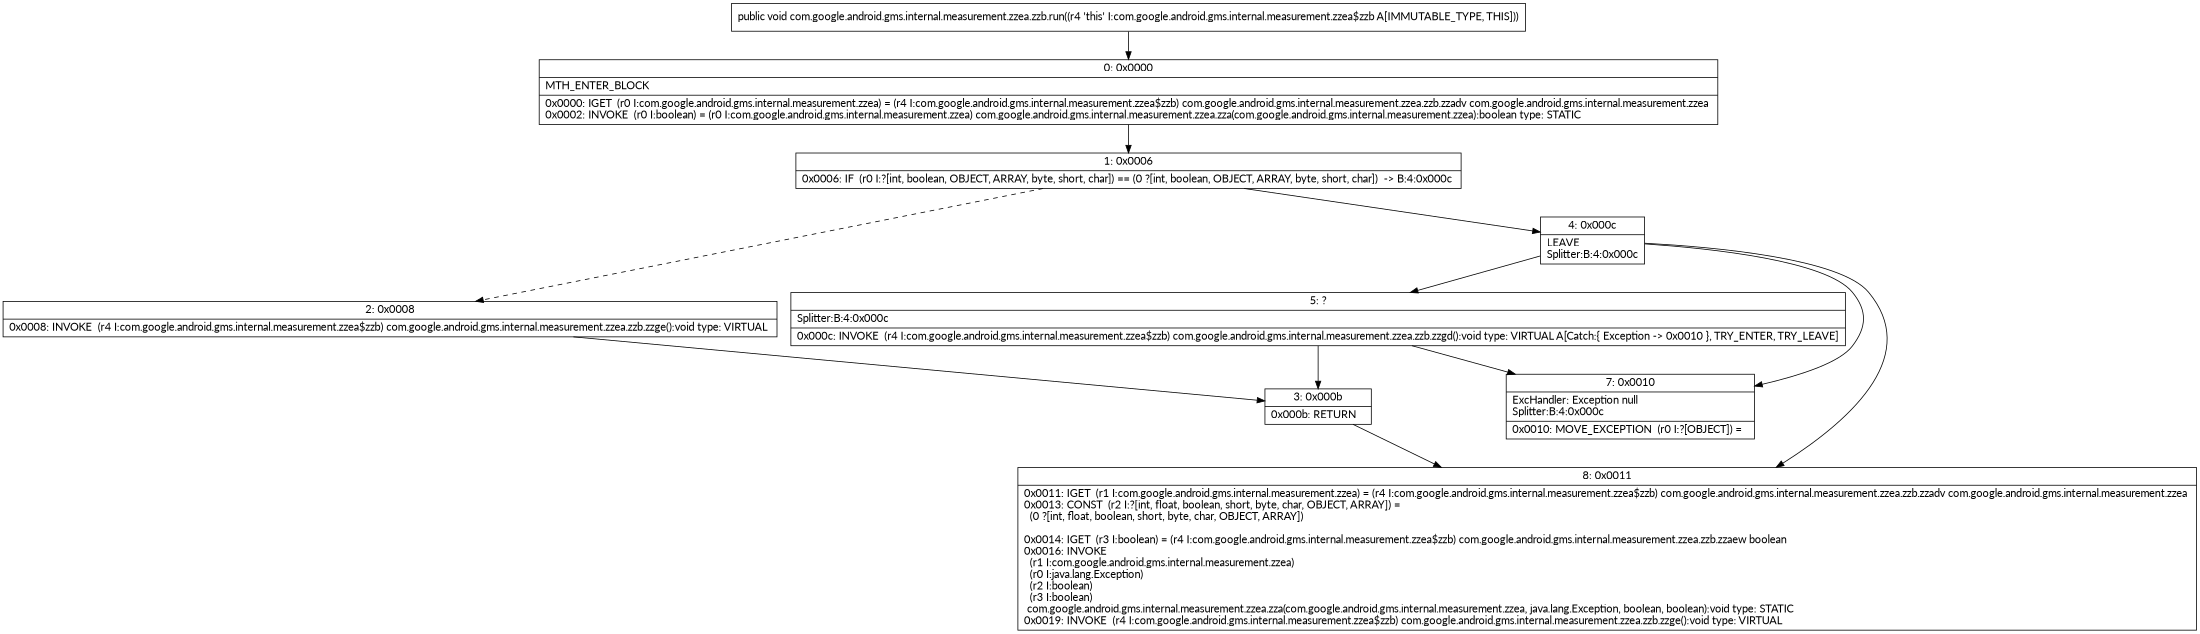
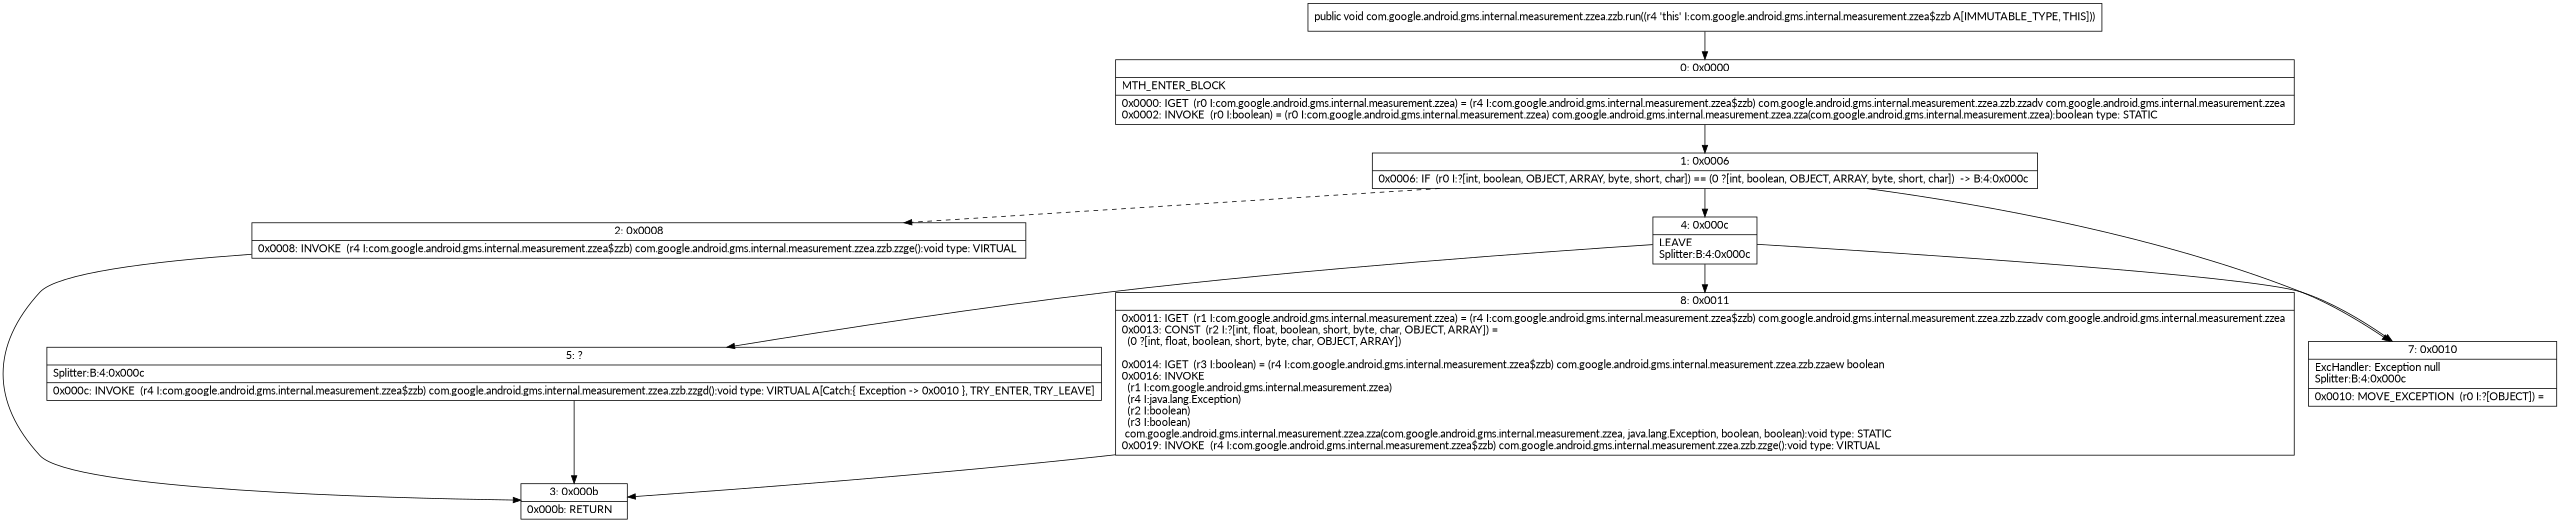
  digraph {
    fontname=Lato
    node [fontname=Lato shape=record]
    edge [fontname=Lato]
    n1 [label="{0\:\ 0x0000|MTH_ENTER_BLOCK\l|0x0000: IGET  (r0 I:com.google.android.gms.internal.measurement.zzea) = (r4 I:com.google.android.gms.internal.measurement.zzea$zzb) com.google.android.gms.internal.measurement.zzea.zzb.zzadv com.google.android.gms.internal.measurement.zzea \l0x0002: INVOKE  (r0 I:boolean) = (r0 I:com.google.android.gms.internal.measurement.zzea) com.google.android.gms.internal.measurement.zzea.zza(com.google.android.gms.internal.measurement.zzea):boolean type: STATIC \l}"]
    n2 [label="{1\:\ 0x0006|0x0006: IF  (r0 I:?[int, boolean, OBJECT, ARRAY, byte, short, char]) == (0 ?[int, boolean, OBJECT, ARRAY, byte, short, char])  \-\> B:4:0x000c \l}"]
    n3 [label="{2\:\ 0x0008|0x0008: INVOKE  (r4 I:com.google.android.gms.internal.measurement.zzea$zzb) com.google.android.gms.internal.measurement.zzea.zzb.zzge():void type: VIRTUAL \l}"]
    n4 [label="{4\:\ 0x000c|LEAVE\lSplitter:B:4:0x000c\l}"]
    n5 [label="{3\:\ 0x000b|0x000b: RETURN   \l}"]
    n6 [label="{5\:\ ?|Splitter:B:4:0x000c\l|0x000c: INVOKE  (r4 I:com.google.android.gms.internal.measurement.zzea$zzb) com.google.android.gms.internal.measurement.zzea.zzb.zzgd():void type: VIRTUAL A[Catch:\{ Exception \-\> 0x0010 \}, TRY_ENTER, TRY_LEAVE]\l}"]
    n7 [label="{7\:\ 0x0010|ExcHandler: Exception null\lSplitter:B:4:0x000c\l|0x0010: MOVE_EXCEPTION  (r0 I:?[OBJECT]) =  \l}"]
-   n8 [label="{8\:\ 0x0011|0x0011: IGET  (r1 I:com.google.android.gms.internal.measurement.zzea) = (r4 I:com.google.android.gms.internal.measurement.zzea$zzb) com.google.android.gms.internal.measurement.zzea.zzb.zzadv com.google.android.gms.internal.measurement.zzea \l0x0013: CONST  (r2 I:?[int, float, boolean, short, byte, char, OBJECT, ARRAY]) = \l  (0 ?[int, float, boolean, short, byte, char, OBJECT, ARRAY])\l \l0x0014: IGET  (r3 I:boolean) = (r4 I:com.google.android.gms.internal.measurement.zzea$zzb) com.google.android.gms.internal.measurement.zzea.zzb.zzaew boolean \l0x0016: INVOKE  \l  (r1 I:com.google.android.gms.internal.measurement.zzea)\l  (r0 I:java.lang.Exception)\l  (r2 I:boolean)\l  (r3 I:boolean)\l com.google.android.gms.internal.measurement.zzea.zza(com.google.android.gms.internal.measurement.zzea, java.lang.Exception, boolean, boolean):void type: STATIC \l0x0019: INVOKE  (r4 I:com.google.android.gms.internal.measurement.zzea$zzb) com.google.android.gms.internal.measurement.zzea.zzb.zzge():void type: VIRTUAL \l}"]
+   n8 [label="{8\:\ 0x0011|0x0011: IGET  (r1 I:com.google.android.gms.internal.measurement.zzea) = (r4 I:com.google.android.gms.internal.measurement.zzea$zzb) com.google.android.gms.internal.measurement.zzea.zzb.zzadv com.google.android.gms.internal.measurement.zzea \l0x0013: CONST  (r2 I:?[int, float, boolean, short, byte, char, OBJECT, ARRAY]) = \l  (0 ?[int, float, boolean, short, byte, char, OBJECT, ARRAY])\l \l0x0014: IGET  (r3 I:boolean) = (r4 I:com.google.android.gms.internal.measurement.zzea$zzb) com.google.android.gms.internal.measurement.zzea.zzb.zzaew boolean \l0x0016: INVOKE  \l  (r1 I:com.google.android.gms.internal.measurement.zzea)\l  (r4 I:java.lang.Exception)\l  (r2 I:boolean)\l  (r3 I:boolean)\l com.google.android.gms.internal.measurement.zzea.zza(com.google.android.gms.internal.measurement.zzea, java.lang.Exception, boolean, boolean):void type: STATIC \l0x0019: INVOKE  (r4 I:com.google.android.gms.internal.measurement.zzea$zzb) com.google.android.gms.internal.measurement.zzea.zzb.zzge():void type: VIRTUAL \l}"]
    n9 [label="{public void com.google.android.gms.internal.measurement.zzea.zzb.run((r4 'this' I:com.google.android.gms.internal.measurement.zzea$zzb A[IMMUTABLE_TYPE, THIS])) }"]
    n1 -> n2
    n2 -> n3 [style=dashed]
    n2 -> n4
    n3 -> n5
    n4 -> n6
    n4 -> n7
    n4 -> n8
    n6 -> n5
-   n6 -> n7
-   n5 -> n8
+   n2 -> n7
+   n8 -> n5
    n9 -> n1
  }
